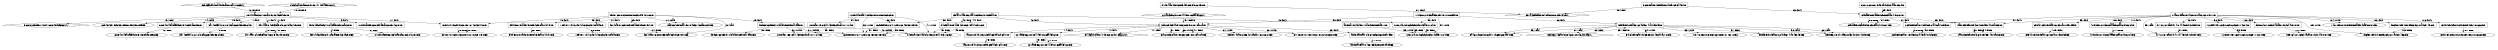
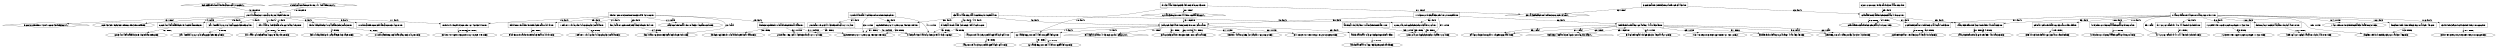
  digraph {
    engine=neato
    fixedsize=false
    fontsize=10
    nodesep=0.3
    rankdir=TB
    ranksep=0
    splines=true
    node [node_type=Process shape=box]
    "'281f40af0e3c71e2cac192264f65db90_P'"
    "'3a148effd4c1221c483a66c3d3985364_P'"
    "'fed04df6db5f67b12a3fa9c5d030ac98_P'"
    "'018bbcae59e6083bba5ca8288304c2e1_P'"
    "'df11aaf76405f35a584866754f67b92e_P'"
    "'9600910fee5e0742e4166ce43d9535c7_S'" [node_type=Socket shape=diamond]
    "'82943d3b152f2537efe860d9cb5808ff_F3'" [node_type=file shape=ellipse]
    "'60c940d49a8affddc5151b69f0a8ee96_P'"
    "'e0bd07b7b6fd1d36809016746dc94790_P'"
    "'3a148effd4c1221c483a66c3d3985364_F3'" [node_type=File shape=ellipse]
    "'fed04df6db5f67b12a3fa9c5d030ac98_F3'" [node_type=File shape=ellipse]
    "'018bbcae59e6083bba5ca8288304c2e1_F3'" [node_type=File shape=ellipse]
    "'df11aaf76405f35a584866754f67b92e_F3'" [node_type=File shape=ellipse]
    "'60c940d49a8affddc5151b69f0a8ee96_F3'" [node_type=File shape=ellipse]
    "'e0bd07b7b6fd1d36809016746dc94790_F3'" [node_type=File shape=ellipse]
    "'5cb85ff05bd08a45d5ca9206a421c6fe_S'" [node_type=Socket shape=diamond]
    "'d2deb8a82d5868751e614740ba55e082_S'" [node_type=Socket shape=diamond]
    "'d5d8768807e30e908906f20f454c7086_P'"
    "'ea3960b9850aa198184533746eae0e2b_F3'" [node_type=file shape=ellipse]
    "'f8c40ab876c90e05393ad83bf0c575d1_F3'" [node_type=File shape=ellipse]
    "'f8c40ab876c90e05393ad83bf0c575d1_P'"
    "'9bf7588190ad57509954c998ab04d7f7_P'"
    "'189be711f1461f87b4ce6b6d3738af45_P'"
    "'b5d65763b55d7048adbebc99b8a7faf0_P'"
    "'9bf7588190ad57509954c998ab04d7f7_F3'" [node_type=File shape=ellipse]
    "'189be711f1461f87b4ce6b6d3738af45_F3'" [node_type=File shape=ellipse]
    "'b5d65763b55d7048adbebc99b8a7faf0_F3'" [node_type=File shape=ellipse]
    "'c6f0fefd89c7c4712fec1c6450537e54_F2'" [node_type=File shape=ellipse]
    "'2805ae115613f4143953edbca1c717c4_F3'" [node_type=File shape=ellipse]
    "'b4853a793d1ad542d8ec379f47bcf106_F2'" [node_type=File shape=ellipse]
    "'72eddd49eab47cdfce08b8185e05696d_P'"
    "'2805ae115613f4143953edbca1c717c4_P'"
    "'c6f0fefd89c7c4712fec1c6450537e54_P'"
    "'cf8aa7d4a98322aa406e5b61b19c95a4_P'"
    n35 [label="'b4853a798d1ad542d8ec379f47bcf106_P'"]
    "'3db2c5d33f4b919e630e35180813a00a_P'"
    "'c08024b20dc6f2fc583fc1dcfa97c1c4_P'"
    "'3db2c5d33f4b919e630e35180813a00a_F3'" [node_type=file shape=ellipse]
    "'bee9b74ba5123564273acfb176c006c7_F3'" [node_type=file shape=ellipse]
    "'e4108cfb4070ee1bfc21e12376bc3fcd_F3'" [node_type=file shape=ellipse]
    "'af0f8dab5aa70436753f6896e8bea7ff_P'"
    "'c21abf35622008e4449b006cffa45bc2_P'"
    "'4a3280094b1392c0efdb639a46f76f47_P'"
    "'944d3ad13af8147d3823cc1f01cf5202_S'" [node_type=Socket shape=diamond]
    "'c08024b20dc6f2fc583fc1dcfa97c1c4_F3'" [node_type=file shape=ellipse]
    "'af0f8dab5aa70436753f6896e8bea7ff_F3'" [node_type=File shape=ellipse]
    "'c21abf35622008e4449b006cffa45bc2_F3'" [node_type=File shape=ellipse]
    "'4a3280094b1392c0efdb639a46f76f47_F3'" [node_type=File shape=ellipse]
    "'17dc30c07dcf6fa93825d1e1218ec9fd_P'"
    "'59bf9ebb0d9a5c7624bf96747a045345_P'"
    "'59bf9ebb0d9a5c7624bf96747a045345_F3'" [node_type=File shape=ellipse]
    "'39e9532188478a9600ff24373974cbde_F3'" [node_type=file shape=ellipse]
    "'ea46c1f8c3d80c6fd711fc69e6c6dab4_F3'" [node_type=file shape=ellipse]
    "'93deec1483a9483e462372e0462b08a3_S'" [node_type=Socket shape=diamond]
    "'5d76b9b96ad7dd65cf8cb049cea7a272_F3'" [node_type=file shape=ellipse]
    "'41877889c0e13eb3bc6758ee7c143012_F2'" [node_type=file shape=ellipse]
    "'adeb6a1dc4fc498770a8d35e98e5a511_P'"
    "'c21abf35622008e4449b006cffa45bc2_S'" [node_type=Socket shape=diamond]
    "'d1d37aa04e3d623f345b8839460c1f38_P'"
    "'391a455f6ff6d8840fd8832c02257bbe_S'" [node_type=Socket shape=diamond]
    "'366538ae91359fd3e8248f51c5cf443d_P'"
    "'cdf0af950e3adfed696565aac47dc067_P'"
    "'cdf0af950e3adfed696565aac47dc067_F3'" [node_type=File shape=ellipse]
    "'2c5b59939a8719dd583c1a49ca7b0bf3_P'"
    "'dab29359fb0954367909d5574b0ba833_P'"
    "'2c5b59939a8719dd583c1a49ca7b0bf3_F3'" [node_type=File shape=ellipse]
    "'dab29359fb0954367909d5574b0ba833_F3'" [node_type=File shape=ellipse]
    "'6321c1680c6151f38a1fcb384aa0832d_P'"
    "'04a8c1fdae0e1f4680810ab226207517_P'"
    "'b772c167ea8f7f7470444505d73d89f1_F3'" [node_type=File shape=ellipse]
    "'b772c167ea8f7f7470444505d73d89f1_P'"
    "'72c9fd4d5106cf7c86f160fc69114324_P'"
    "'be906402706f6b4acab81dcdc44be7e7_P'"
    "'f86f58199b1be85fe2392201adc57456_P'"
    "'f86f58199b1be85fe2392201adc57456_F3'" [node_type=file shape=ellipse]
    "'14c10550815135b9565a5f249a550237_F3'" [node_type=file shape=ellipse]
    "'c9dd75bcbfb20b2bb385b4e92180666d_P'"
    "'c954d7c9b05deaf7c61330a001f50d5f_P'"
    "'b793de0c11fce82aaae5c8aa67b98284_P'"
    "'72c9fd4d5106cf7c86f160fc69114324_F3'" [node_type=File shape=ellipse]
    "'be906402706f6b4acab81dcdc44be7e7_F3'" [node_type=File shape=ellipse]
    "'c9dd75bcbfb20b2bb385b4e92180666d_F3'" [node_type=File shape=ellipse]
    "'c954d7c9b05deaf7c61330a001f50d5f_F3'" [node_type=File shape=ellipse]
    "'b793de0c11fce82aaae5c8aa67b98284_F3'" [node_type=File shape=ellipse]
    "'281f40af0e3c71e2cac192264f65db90_P'" -> "'3a148effd4c1221c483a66c3d3985364_P'" [label="1: fork"]
+   "'281f40af0e3c71e2cac192264f65db90_P'" -> "'fed04df6db5f67b12a3fa9c5d030ac98_P'" [label="3: fork"]
    "'281f40af0e3c71e2cac192264f65db90_P'" -> "'018bbcae59e6083bba5ca8288304c2e1_P'" [label="5: fork"]
    "'281f40af0e3c71e2cac192264f65db90_P'" -> "'df11aaf76405f35a584866754f67b92e_P'" [label="7: fork"]
    "'281f40af0e3c71e2cac192264f65db90_P'" -> "'df11aaf76405f35a584866754f67b92e_P'" [label="11: fork"]
    "'281f40af0e3c71e2cac192264f65db90_P'" -> "'9600910fee5e0742e4166ce43d9535c7_S'" [label="13: send"]
    "'281f40af0e3c71e2cac192264f65db90_P'" -> "'82943d3b152f2537efe860d9cb5808ff_F3'" [label="14: read"]
    "'281f40af0e3c71e2cac192264f65db90_P'" -> "'60c940d49a8affddc5151b69f0a8ee96_P'" [label="15: fork"]
    "'281f40af0e3c71e2cac192264f65db90_P'" -> "'e0bd07b7b6fd1d36809016746dc94790_P'" [label="17: fork"]
    "'3a148effd4c1221c483a66c3d3985364_P'" -> "'3a148effd4c1221c483a66c3d3985364_F3'" [label="2: exec"]
    "'fed04df6db5f67b12a3fa9c5d030ac98_P'" -> "'fed04df6db5f67b12a3fa9c5d030ac98_F3'" [label="4: exec"]
    "'fed04df6db5f67b12a3fa9c5d030ac98_P'" -> "'018bbcae59e6083bba5ca8288304c2e1_F3'" [label="6: exec"]
    "'df11aaf76405f35a584866754f67b92e_P'" -> "'df11aaf76405f35a584866754f67b92e_F3'" [label="8: exec"]
    "'df11aaf76405f35a584866754f67b92e_P'" -> "'df11aaf76405f35a584866754f67b92e_F3'" [label="12: exec"]
    "'60c940d49a8affddc5151b69f0a8ee96_P'" -> "'60c940d49a8affddc5151b69f0a8ee96_F3'" [label="16: exec"]
    "'e0bd07b7b6fd1d36809016746dc94790_P'" -> "'e0bd07b7b6fd1d36809016746dc94790_F3'" [label="18: exec"]
    "'e0bd07b7b6fd1d36809016746dc94790_P'" -> "'e0bd07b7b6fd1d36809016746dc94790_F3'" [label="20: exec"]
    "'5cb85ff05bd08a45d5ca9206a421c6fe_S'" -> "'281f40af0e3c71e2cac192264f65db90_P'" [label="9: receive"]
    "'d2deb8a82d5868751e614740ba55e082_S'" -> "'281f40af0e3c71e2cac192264f65db90_P'" [label="10: receive"]
    "'d5d8768807e30e908906f20f454c7086_P'" -> "'e0bd07b7b6fd1d36809016746dc94790_P'" [label="19: fork"]
    "'d5d8768807e30e908906f20f454c7086_P'" -> "'ea3960b9850aa198184533746eae0e2b_F3'" [label="21: read"]
    "'d5d8768807e30e908906f20f454c7086_P'" -> "'f8c40ab876c90e05393ad83bf0c575d1_F3'" [label="22: load"]
    "'d5d8768807e30e908906f20f454c7086_P'" -> "'f8c40ab876c90e05393ad83bf0c575d1_P'" [label="23: fork"]
    "'d5d8768807e30e908906f20f454c7086_P'" -> "'9bf7588190ad57509954c998ab04d7f7_P'" [label="25: fork"]
    "'d5d8768807e30e908906f20f454c7086_P'" -> "'189be711f1461f87b4ce6b6d3738af45_P'" [label="27: fork"]
    "'d5d8768807e30e908906f20f454c7086_P'" -> "'b5d65763b55d7048adbebc99b8a7faf0_P'" [label="29: fork"]
    "'f8c40ab876c90e05393ad83bf0c575d1_P'" -> "'f8c40ab876c90e05393ad83bf0c575d1_F3'" [label="24: exec"]
    "'9bf7588190ad57509954c998ab04d7f7_P'" -> "'9bf7588190ad57509954c998ab04d7f7_F3'" [label="26: exec"]
    "'189be711f1461f87b4ce6b6d3738af45_P'" -> "'189be711f1461f87b4ce6b6d3738af45_F3'" [label="28: exec"]
    "'b5d65763b55d7048adbebc99b8a7faf0_P'" -> "'b5d65763b55d7048adbebc99b8a7faf0_F3'" [label="30: exec"]
    "'b5d65763b55d7048adbebc99b8a7faf0_P'" -> "'c6f0fefd89c7c4712fec1c6450537e54_F2'" [label="31: unlink"]
    "'b5d65763b55d7048adbebc99b8a7faf0_P'" -> "'2805ae115613f4143953edbca1c717c4_F3'" [label="32: write"]
    "'b5d65763b55d7048adbebc99b8a7faf0_P'" -> "'b4853a793d1ad542d8ec379f47bcf106_F2'" [label="40: unlink"]
    "'72eddd49eab47cdfce08b8185e05696d_P'" -> "'c6f0fefd89c7c4712fec1c6450537e54_F2'" [label="33: write"]
    "'72eddd49eab47cdfce08b8185e05696d_P'" -> "'b4853a793d1ad542d8ec379f47bcf106_F2'" [label="41: write"]
    "'72eddd49eab47cdfce08b8185e05696d_P'" -> "'2805ae115613f4143953edbca1c717c4_P'" [label="34: fork"]
    "'72eddd49eab47cdfce08b8185e05696d_P'" -> "'c6f0fefd89c7c4712fec1c6450537e54_P'" [label="36: fork"]
    "'2805ae115613f4143953edbca1c717c4_P'" -> "'2805ae115613f4143953edbca1c717c4_F3'" [label="35: exec"]
    "'c6f0fefd89c7c4712fec1c6450537e54_P'" -> "'c6f0fefd89c7c4712fec1c6450537e54_F2'" [label="37: exec"]
    "'c6f0fefd89c7c4712fec1c6450537e54_P'" -> "'c6f0fefd89c7c4712fec1c6450537e54_F2'" [label="39: exec"]
    "'cf8aa7d4a98322aa406e5b61b19c95a4_P'" -> "'c6f0fefd89c7c4712fec1c6450537e54_P'" [label="38: fork"]
    "'cf8aa7d4a98322aa406e5b61b19c95a4_P'" -> n35 [label="42: fork"]
    "'cf8aa7d4a98322aa406e5b61b19c95a4_P'" -> n35 [label="44: fork"]
    "'cf8aa7d4a98322aa406e5b61b19c95a4_P'" -> "'3db2c5d33f4b919e630e35180813a00a_P'" [label="46: fork"]
    "'cf8aa7d4a98322aa406e5b61b19c95a4_P'" -> "'c08024b20dc6f2fc583fc1dcfa97c1c4_P'" [label="48: fork"]
    n35 -> "'b4853a793d1ad542d8ec379f47bcf106_F2'" [label="43: exec"]
    n35 -> "'b4853a793d1ad542d8ec379f47bcf106_F2'" [label="45: exec"]
    "'3db2c5d33f4b919e630e35180813a00a_P'" -> "'3db2c5d33f4b919e630e35180813a00a_F3'" [label="47: exec"]
    "'3db2c5d33f4b919e630e35180813a00a_P'" -> "'3db2c5d33f4b919e630e35180813a00a_F3'" [label="51: exec"]
    "'3db2c5d33f4b919e630e35180813a00a_P'" -> "'3db2c5d33f4b919e630e35180813a00a_F3'" [label="66: write"]
    "'3db2c5d33f4b919e630e35180813a00a_P'" -> "'bee9b74ba5123564273acfb176c006c7_F3'" [label="67: write"]
    "'3db2c5d33f4b919e630e35180813a00a_P'" -> "'e4108cfb4070ee1bfc21e12376bc3fcd_F3'" [label="68: write"]
    "'3db2c5d33f4b919e630e35180813a00a_P'" -> "'af0f8dab5aa70436753f6896e8bea7ff_P'" [label="69: fork"]
    "'3db2c5d33f4b919e630e35180813a00a_P'" -> "'c21abf35622008e4449b006cffa45bc2_P'" [label="71: fork"]
    "'3db2c5d33f4b919e630e35180813a00a_P'" -> "'4a3280094b1392c0efdb639a46f76f47_P'" [label="74: fork"]
    "'3db2c5d33f4b919e630e35180813a00a_P'" -> "'944d3ad13af8147d3823cc1f01cf5202_S'" [label="77: send"]
    "'c08024b20dc6f2fc583fc1dcfa97c1c4_P'" -> "'c08024b20dc6f2fc583fc1dcfa97c1c4_F3'" [label="49: exec"]
    "'c08024b20dc6f2fc583fc1dcfa97c1c4_P'" -> "'c08024b20dc6f2fc583fc1dcfa97c1c4_F3'" [label="53: exec"]
    "'af0f8dab5aa70436753f6896e8bea7ff_P'" -> "'af0f8dab5aa70436753f6896e8bea7ff_F3'" [label="70: exec"]
    "'c21abf35622008e4449b006cffa45bc2_P'" -> "'c21abf35622008e4449b006cffa45bc2_F3'" [label="72: exec"]
    "'c21abf35622008e4449b006cffa45bc2_P'" -> "'c21abf35622008e4449b006cffa45bc2_F3'" [label="79: exec"]
    "'4a3280094b1392c0efdb639a46f76f47_P'" -> "'4a3280094b1392c0efdb639a46f76f47_F3'" [label="75: exec"]
    "'17dc30c07dcf6fa93825d1e1218ec9fd_P'" -> "'3db2c5d33f4b919e630e35180813a00a_P'" [label="50: fork"]
    "'17dc30c07dcf6fa93825d1e1218ec9fd_P'" -> "'c08024b20dc6f2fc583fc1dcfa97c1c4_P'" [label="52: fork"]
    "'17dc30c07dcf6fa93825d1e1218ec9fd_P'" -> "'c08024b20dc6f2fc583fc1dcfa97c1c4_F3'" [label="54: write"]
    "'17dc30c07dcf6fa93825d1e1218ec9fd_P'" -> "'59bf9ebb0d9a5c7624bf96747a045345_P'" [label="56: fork"]
    "'59bf9ebb0d9a5c7624bf96747a045345_P'" -> "'59bf9ebb0d9a5c7624bf96747a045345_F3'" [label="57: exec"]
    "'59bf9ebb0d9a5c7624bf96747a045345_P'" -> "'39e9532188478a9600ff24373974cbde_F3'" [label="58: read"]
    "'59bf9ebb0d9a5c7624bf96747a045345_P'" -> "'39e9532188478a9600ff24373974cbde_F3'" [label="60: read"]
    "'59bf9ebb0d9a5c7624bf96747a045345_P'" -> "'ea46c1f8c3d80c6fd711fc69e6c6dab4_F3'" [label="59: read"]
    "'59bf9ebb0d9a5c7624bf96747a045345_P'" -> "'ea46c1f8c3d80c6fd711fc69e6c6dab4_F3'" [label="61: read"]
    "'59bf9ebb0d9a5c7624bf96747a045345_P'" -> "'93deec1483a9483e462372e0462b08a3_S'" [label="62: send"]
    "'59bf9ebb0d9a5c7624bf96747a045345_P'" -> "'5d76b9b96ad7dd65cf8cb049cea7a272_F3'" [label="64: write"]
    "'59bf9ebb0d9a5c7624bf96747a045345_P'" -> "'41877889c0e13eb3bc6758ee7c143012_F2'" [label="65: write"]
    "'93deec1483a9483e462372e0462b08a3_S'" -> "'59bf9ebb0d9a5c7624bf96747a045345_P'" [label="63: receive"]
    "'adeb6a1dc4fc498770a8d35e98e5a511_P'" -> "'c08024b20dc6f2fc583fc1dcfa97c1c4_F3'" [label="55: write"]
    "'c21abf35622008e4449b006cffa45bc2_S'" -> "'3db2c5d33f4b919e630e35180813a00a_P'" [label="73: receive"]
+   "'d1d37aa04e3d623f345b8839460c1f38_P'" -> "'c21abf35622008e4449b006cffa45bc2_P'" [label="78: fork"]
+   "'d1d37aa04e3d623f345b8839460c1f38_P'" -> "'c21abf35622008e4449b006cffa45bc2_S'" [label="80: send"]
    "'d1d37aa04e3d623f345b8839460c1f38_P'" -> "'391a455f6ff6d8840fd8832c02257bbe_S'" [label="81: send"]
    "'366538ae91359fd3e8248f51c5cf443d_P'" -> "'391a455f6ff6d8840fd8832c02257bbe_S'" [label="82: send"]
    "'366538ae91359fd3e8248f51c5cf443d_P'" -> "'cdf0af950e3adfed696565aac47dc067_P'" [label="83: fork"]
    "'cdf0af950e3adfed696565aac47dc067_P'" -> "'cdf0af950e3adfed696565aac47dc067_F3'" [label="84: exec"]
    "'cdf0af950e3adfed696565aac47dc067_P'" -> "'cdf0af950e3adfed696565aac47dc067_F3'" [label="86: exec"]
    "'cdf0af950e3adfed696565aac47dc067_P'" -> "'2c5b59939a8719dd583c1a49ca7b0bf3_P'" [label="87: fork"]
    "'cdf0af950e3adfed696565aac47dc067_P'" -> "'dab29359fb0954367909d5574b0ba833_P'" [label="89: fork"]
    "'2c5b59939a8719dd583c1a49ca7b0bf3_P'" -> "'2c5b59939a8719dd583c1a49ca7b0bf3_F3'" [label="88: exec"]
    "'2c5b59939a8719dd583c1a49ca7b0bf3_P'" -> "'2c5b59939a8719dd583c1a49ca7b0bf3_F3'" [label="92: exec"]
    "'dab29359fb0954367909d5574b0ba833_P'" -> "'dab29359fb0954367909d5574b0ba833_F3'" [label="90: exec"]
    "'dab29359fb0954367909d5574b0ba833_P'" -> "'dab29359fb0954367909d5574b0ba833_F3'" [label="94: exec"]
    "'6321c1680c6151f38a1fcb384aa0832d_P'" -> "'cdf0af950e3adfed696565aac47dc067_P'" [label="85: fork"]
    "'04a8c1fdae0e1f4680810ab226207517_P'" -> "'2c5b59939a8719dd583c1a49ca7b0bf3_P'" [label="91: fork"]
    "'04a8c1fdae0e1f4680810ab226207517_P'" -> "'dab29359fb0954367909d5574b0ba833_P'" [label="93: fork"]
    "'04a8c1fdae0e1f4680810ab226207517_P'" -> "'b772c167ea8f7f7470444505d73d89f1_F3'" [label="95: read"]
    "'04a8c1fdae0e1f4680810ab226207517_P'" -> "'b772c167ea8f7f7470444505d73d89f1_P'" [label="96: fork"]
    "'04a8c1fdae0e1f4680810ab226207517_P'" -> "'72c9fd4d5106cf7c86f160fc69114324_P'" [label="98: fork"]
    "'04a8c1fdae0e1f4680810ab226207517_P'" -> "'be906402706f6b4acab81dcdc44be7e7_P'" [label="100: fork"]
    "'04a8c1fdae0e1f4680810ab226207517_P'" -> "'f86f58199b1be85fe2392201adc57456_P'" [label="102: fork"]
    "'04a8c1fdae0e1f4680810ab226207517_P'" -> "'f86f58199b1be85fe2392201adc57456_F3'" [label="105: write"]
    "'04a8c1fdae0e1f4680810ab226207517_P'" -> "'14c10550815135b9565a5f249a550237_F3'" [label="104: write"]
    "'04a8c1fdae0e1f4680810ab226207517_P'" -> "'c9dd75bcbfb20b2bb385b4e92180666d_P'" [label="106: fork"]
    "'04a8c1fdae0e1f4680810ab226207517_P'" -> "'c954d7c9b05deaf7c61330a001f50d5f_P'" [label="108: fork"]
    "'04a8c1fdae0e1f4680810ab226207517_P'" -> "'b793de0c11fce82aaae5c8aa67b98284_P'" [label="110: fork"]
    "'b772c167ea8f7f7470444505d73d89f1_P'" -> "'b772c167ea8f7f7470444505d73d89f1_F3'" [label="97: exec"]
    "'72c9fd4d5106cf7c86f160fc69114324_P'" -> "'72c9fd4d5106cf7c86f160fc69114324_F3'" [label="99: exec"]
    "'be906402706f6b4acab81dcdc44be7e7_P'" -> "'be906402706f6b4acab81dcdc44be7e7_F3'" [label="101: exec"]
    "'f86f58199b1be85fe2392201adc57456_P'" -> "'f86f58199b1be85fe2392201adc57456_F3'" [label="103: exec"]
    "'c9dd75bcbfb20b2bb385b4e92180666d_P'" -> "'c9dd75bcbfb20b2bb385b4e92180666d_F3'" [label="107: exec"]
    "'c954d7c9b05deaf7c61330a001f50d5f_P'" -> "'c954d7c9b05deaf7c61330a001f50d5f_F3'" [label="109: exec"]
    "'b793de0c11fce82aaae5c8aa67b98284_P'" -> "'b793de0c11fce82aaae5c8aa67b98284_F3'" [label="111: exec"]
  }
